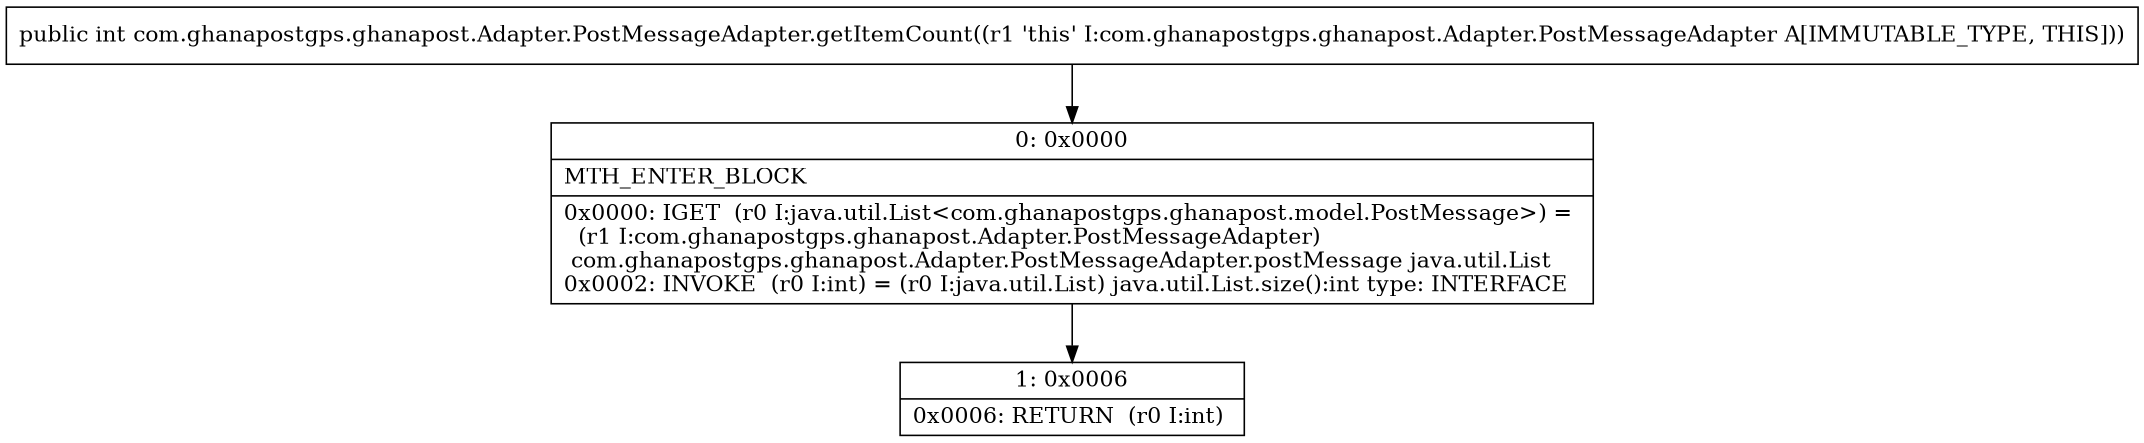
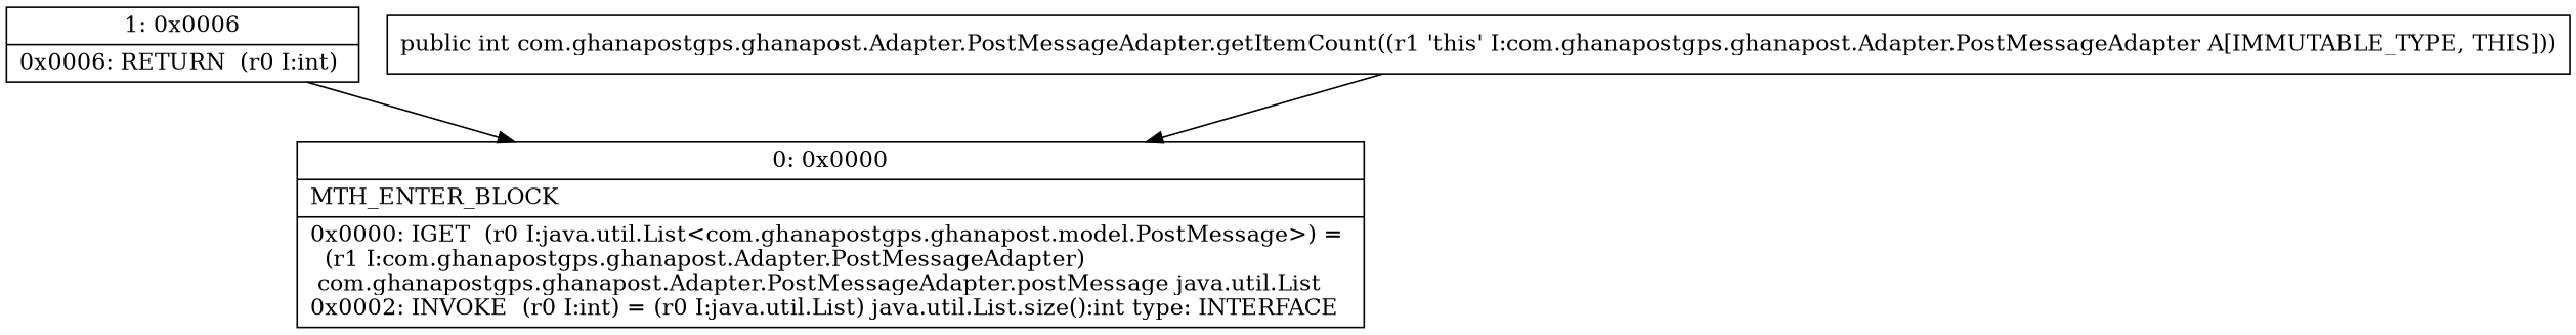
  digraph {
    node [shape=record]
    n1 [label="{0\:\ 0x0000|MTH_ENTER_BLOCK\l|0x0000: IGET  (r0 I:java.util.List\<com.ghanapostgps.ghanapost.model.PostMessage\>) = \l  (r1 I:com.ghanapostgps.ghanapost.Adapter.PostMessageAdapter)\l com.ghanapostgps.ghanapost.Adapter.PostMessageAdapter.postMessage java.util.List \l0x0002: INVOKE  (r0 I:int) = (r0 I:java.util.List) java.util.List.size():int type: INTERFACE \l}"]
    n2 [label="{1\:\ 0x0006|0x0006: RETURN  (r0 I:int) \l}"]
    n3 [label="{public int com.ghanapostgps.ghanapost.Adapter.PostMessageAdapter.getItemCount((r1 'this' I:com.ghanapostgps.ghanapost.Adapter.PostMessageAdapter A[IMMUTABLE_TYPE, THIS])) }"]
-   n1 -> n2
+   n2 -> n1
    n3 -> n1
  }
